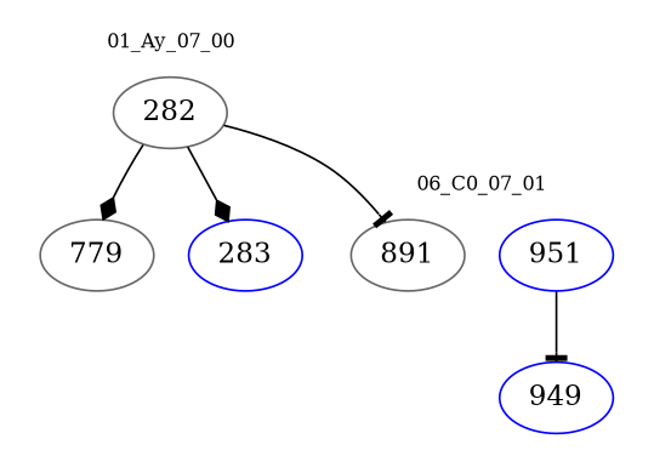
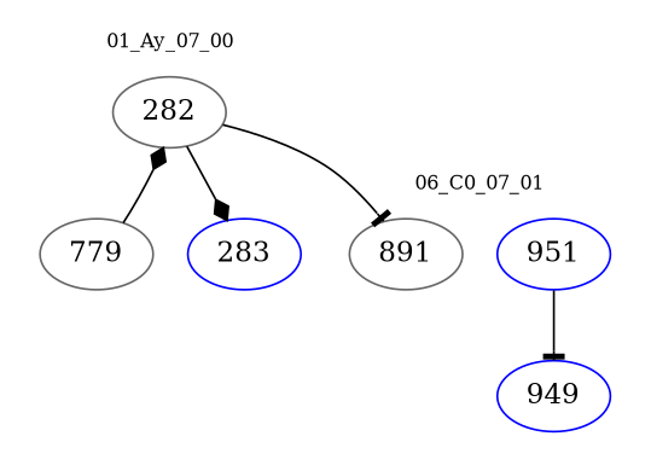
  digraph {
    node [color=gray40]
    edge [arrowhead=diamond color=black]
    n1 [label=282]
    n2 [label=779]
    n3 [color=blue label=283]
    n4 [color=blue label=951]
    n5 [label=891]
    n6 [color=blue label=949]
    subgraph cluster_1 {
      color=white
      fontsize=10
      label="01_Ay_07_00"
      n1
      n2
      n3
    }
    subgraph cluster_2 {
      color=white
      fontsize=10
      label="06_C0_07_01"
      n4
      n5
      n6
    }
-   n1 -> n2
+   n2 -> n1
    n1 -> n3
    n1 -> n5 [arrowhead=tee]
    n4 -> n6 [arrowhead=tee]
  }
